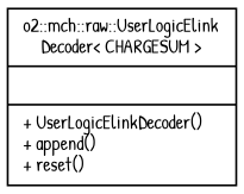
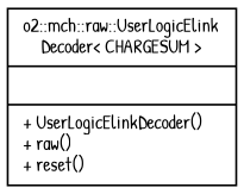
  digraph {
    fontname="Patrick Hand"
-   n1 [color=black fillcolor=white fontcolor=black fontname="Patrick Hand" fontsize=10 height=0.2 label="{o2::mch::raw::UserLogicElink\lDecoder\< CHARGESUM \>\n||+ UserLogicElinkDecoder()\l+ append()\l+ reset()\l}" shape=record style=filled width=0.4]
+   n1 [color=black fillcolor=white fontcolor=black fontname="Patrick Hand" fontsize=10 height=0.2 label="{o2::mch::raw::UserLogicElink\lDecoder\< CHARGESUM \>\n||+ UserLogicElinkDecoder()\l+ raw()\l+ reset()\l}" shape=record style=filled width=0.4]
  }
